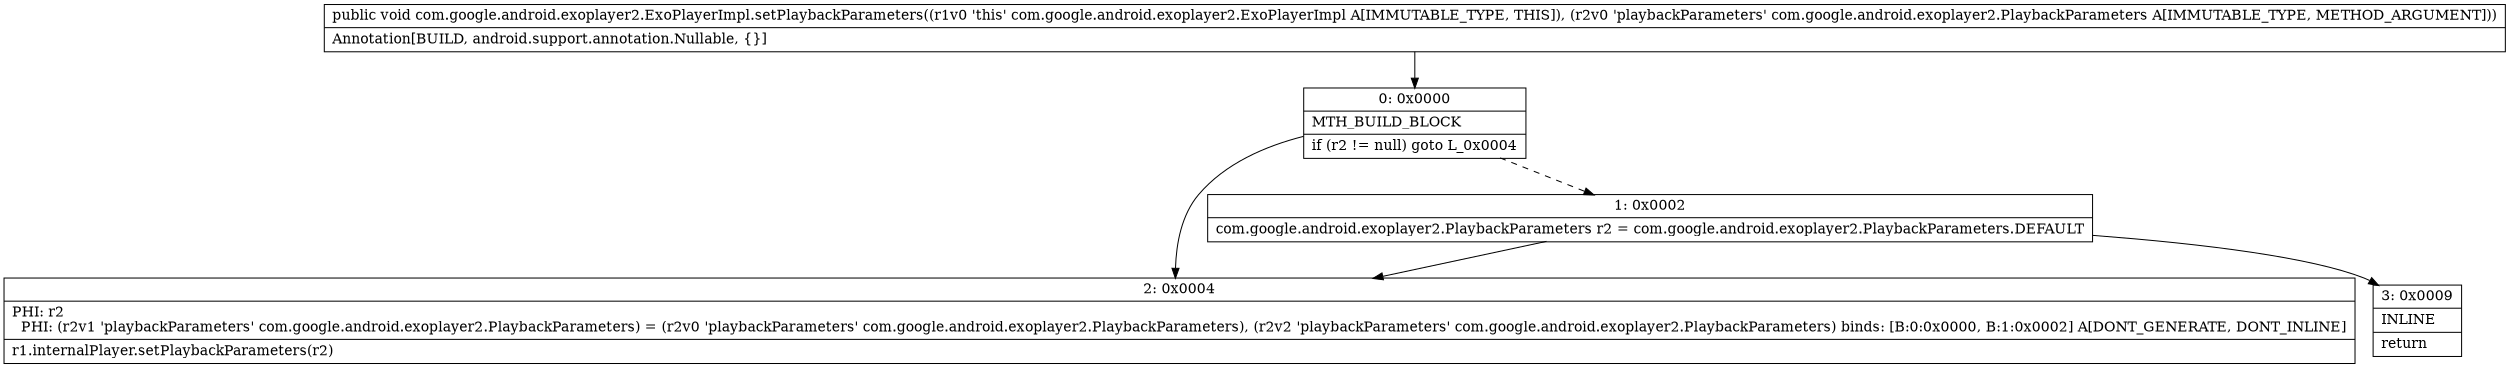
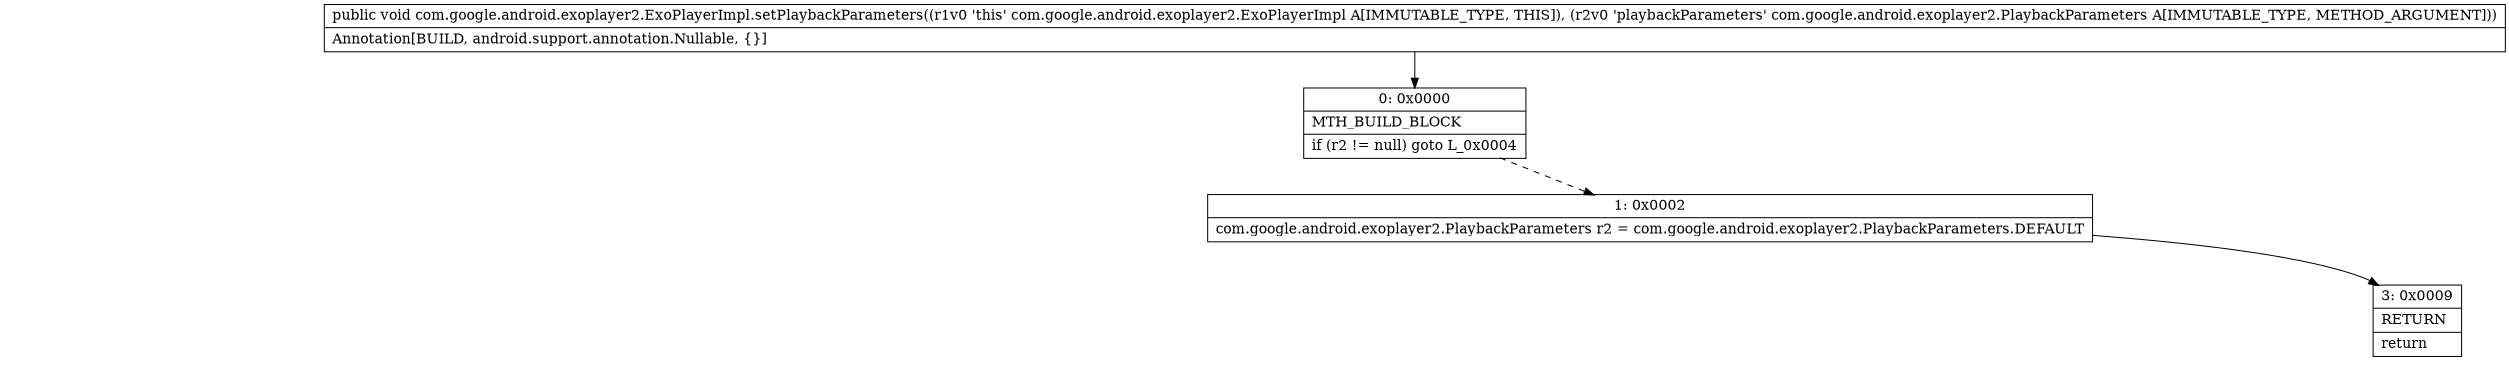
  digraph {
    node [shape=record]
    n1 [label="{0\:\ 0x0000|MTH_BUILD_BLOCK\l|if (r2 != null) goto L_0x0004\l}"]
    n2 [label="{1\:\ 0x0002|com.google.android.exoplayer2.PlaybackParameters r2 = com.google.android.exoplayer2.PlaybackParameters.DEFAULT\l}"]
-   n3 [label="{2\:\ 0x0004|PHI: r2 \l  PHI: (r2v1 'playbackParameters' com.google.android.exoplayer2.PlaybackParameters) = (r2v0 'playbackParameters' com.google.android.exoplayer2.PlaybackParameters), (r2v2 'playbackParameters' com.google.android.exoplayer2.PlaybackParameters) binds: [B:0:0x0000, B:1:0x0002] A[DONT_GENERATE, DONT_INLINE]\l|r1.internalPlayer.setPlaybackParameters(r2)\l}"]
-   n4 [label="{3\:\ 0x0009|INLINE\l|return\l}"]
+   n4 [label="{3\:\ 0x0009|RETURN\l|return\l}"]
    n5 [label="{public void com.google.android.exoplayer2.ExoPlayerImpl.setPlaybackParameters((r1v0 'this' com.google.android.exoplayer2.ExoPlayerImpl A[IMMUTABLE_TYPE, THIS]), (r2v0 'playbackParameters' com.google.android.exoplayer2.PlaybackParameters A[IMMUTABLE_TYPE, METHOD_ARGUMENT]))  | Annotation[BUILD, android.support.annotation.Nullable, \{\}]\l}"]
    n1 -> n2 [style=dashed]
-   n1 -> n3
-   n2 -> n3
    n2 -> n4
    n5 -> n1
  }
